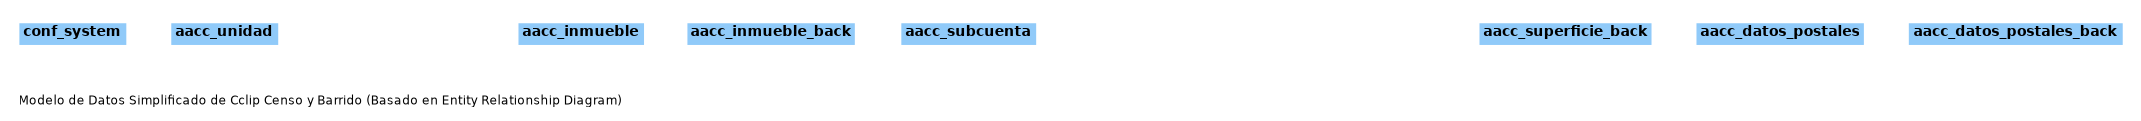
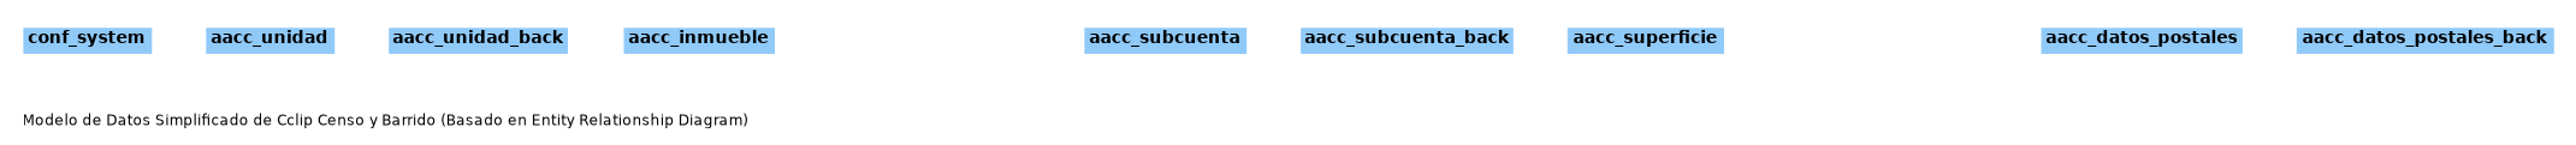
  digraph {
    bgcolor="#FFFFFF"
    fontname=Helvetica
    fontsize=8
    label="Modelo de Datos Simplificado de Cclip Censo y Barrido (Basado en Entity Relationship Diagram)"
    labeljust=l
    nodesep=0.18
    rankdir=TB
    ranksep=0.46
    node [fontname=Helvetica fontsize=9 shape=plaintext]
    n1 [label=< 						<TABLE BORDER="0" CELLBORDER="0" CELLSPACING="0" BGCOLOR="#ffffff"> 				<TR><TD COLSPAN="3" BGCOLOR="#90CAF9" ALIGN="CENTER"><B>conf_system</B></TD></TR>  						</TABLE>>]
    n2 [label=< 									<TABLE BORDER="0" CELLBORDER="0" CELLSPACING="0" BGCOLOR="#ffffff"> 				<TR><TD COLSPAN="3" BGCOLOR="#90CAF9" ALIGN="CENTER"><B>aacc_unidad</B></TD></TR>  									</TABLE>>]
+   n3 [label=< 									<TABLE BORDER="0" CELLBORDER="0" CELLSPACING="0" BGCOLOR="#ffffff"> 				<TR><TD COLSPAN="3" BGCOLOR="#90CAF9" ALIGN="CENTER"><B>aacc_unidad_back</B></TD></TR>  									</TABLE>>]
    n4 [label=< 									<TABLE BORDER="0" CELLBORDER="0" CELLSPACING="0" BGCOLOR="#ffffff"> 				<TR><TD COLSPAN="3" BGCOLOR="#90CAF9" ALIGN="CENTER"><B>aacc_inmueble</B></TD></TR>  									</TABLE>>]
-   n5 [label=< 									<TABLE BORDER="0" CELLBORDER="0" CELLSPACING="0" BGCOLOR="#ffffff"> 				<TR><TD COLSPAN="3" BGCOLOR="#90CAF9" ALIGN="CENTER"><B>aacc_inmueble_back</B></TD></TR>  									</TABLE>>]
    n6 [label=< 									<TABLE BORDER="0" CELLBORDER="0" CELLSPACING="0" BGCOLOR="#ffffff"> 				<TR><TD COLSPAN="3" BGCOLOR="#90CAF9" ALIGN="CENTER"><B>aacc_subcuenta</B></TD></TR>  									</TABLE>>]
-   n9 [label=< 									<TABLE BORDER="0" CELLBORDER="0" CELLSPACING="0" BGCOLOR="#ffffff"> 				<TR><TD COLSPAN="3" BGCOLOR="#90CAF9" ALIGN="CENTER"><B>aacc_superficie_back</B></TD></TR>  									</TABLE>>]
+   n7 [label=< 									<TABLE BORDER="0" CELLBORDER="0" CELLSPACING="0" BGCOLOR="#ffffff"> 				<TR><TD COLSPAN="3" BGCOLOR="#90CAF9" ALIGN="CENTER"><B>aacc_subcuenta_back</B></TD></TR>  									</TABLE>>]
+   n8 [label=< 									<TABLE BORDER="0" CELLBORDER="0" CELLSPACING="0" BGCOLOR="#ffffff"> 				<TR><TD COLSPAN="3" BGCOLOR="#90CAF9" ALIGN="CENTER"><B>aacc_superficie</B></TD></TR>  									</TABLE>>]
    n10 [label=< 									<TABLE BORDER="0" CELLBORDER="0" CELLSPACING="0" BGCOLOR="#ffffff"> 				<TR><TD COLSPAN="3" BGCOLOR="#90CAF9" ALIGN="CENTER"><B>aacc_datos_postales</B></TD></TR>  									</TABLE>>]
    n11 [label=< 									<TABLE BORDER="0" CELLBORDER="0" CELLSPACING="0" BGCOLOR="#ffffff"> 				<TR><TD COLSPAN="3" BGCOLOR="#90CAF9" ALIGN="CENTER"><B>aacc_datos_postales_back</B></TD></TR>  									</TABLE>>]
  }
